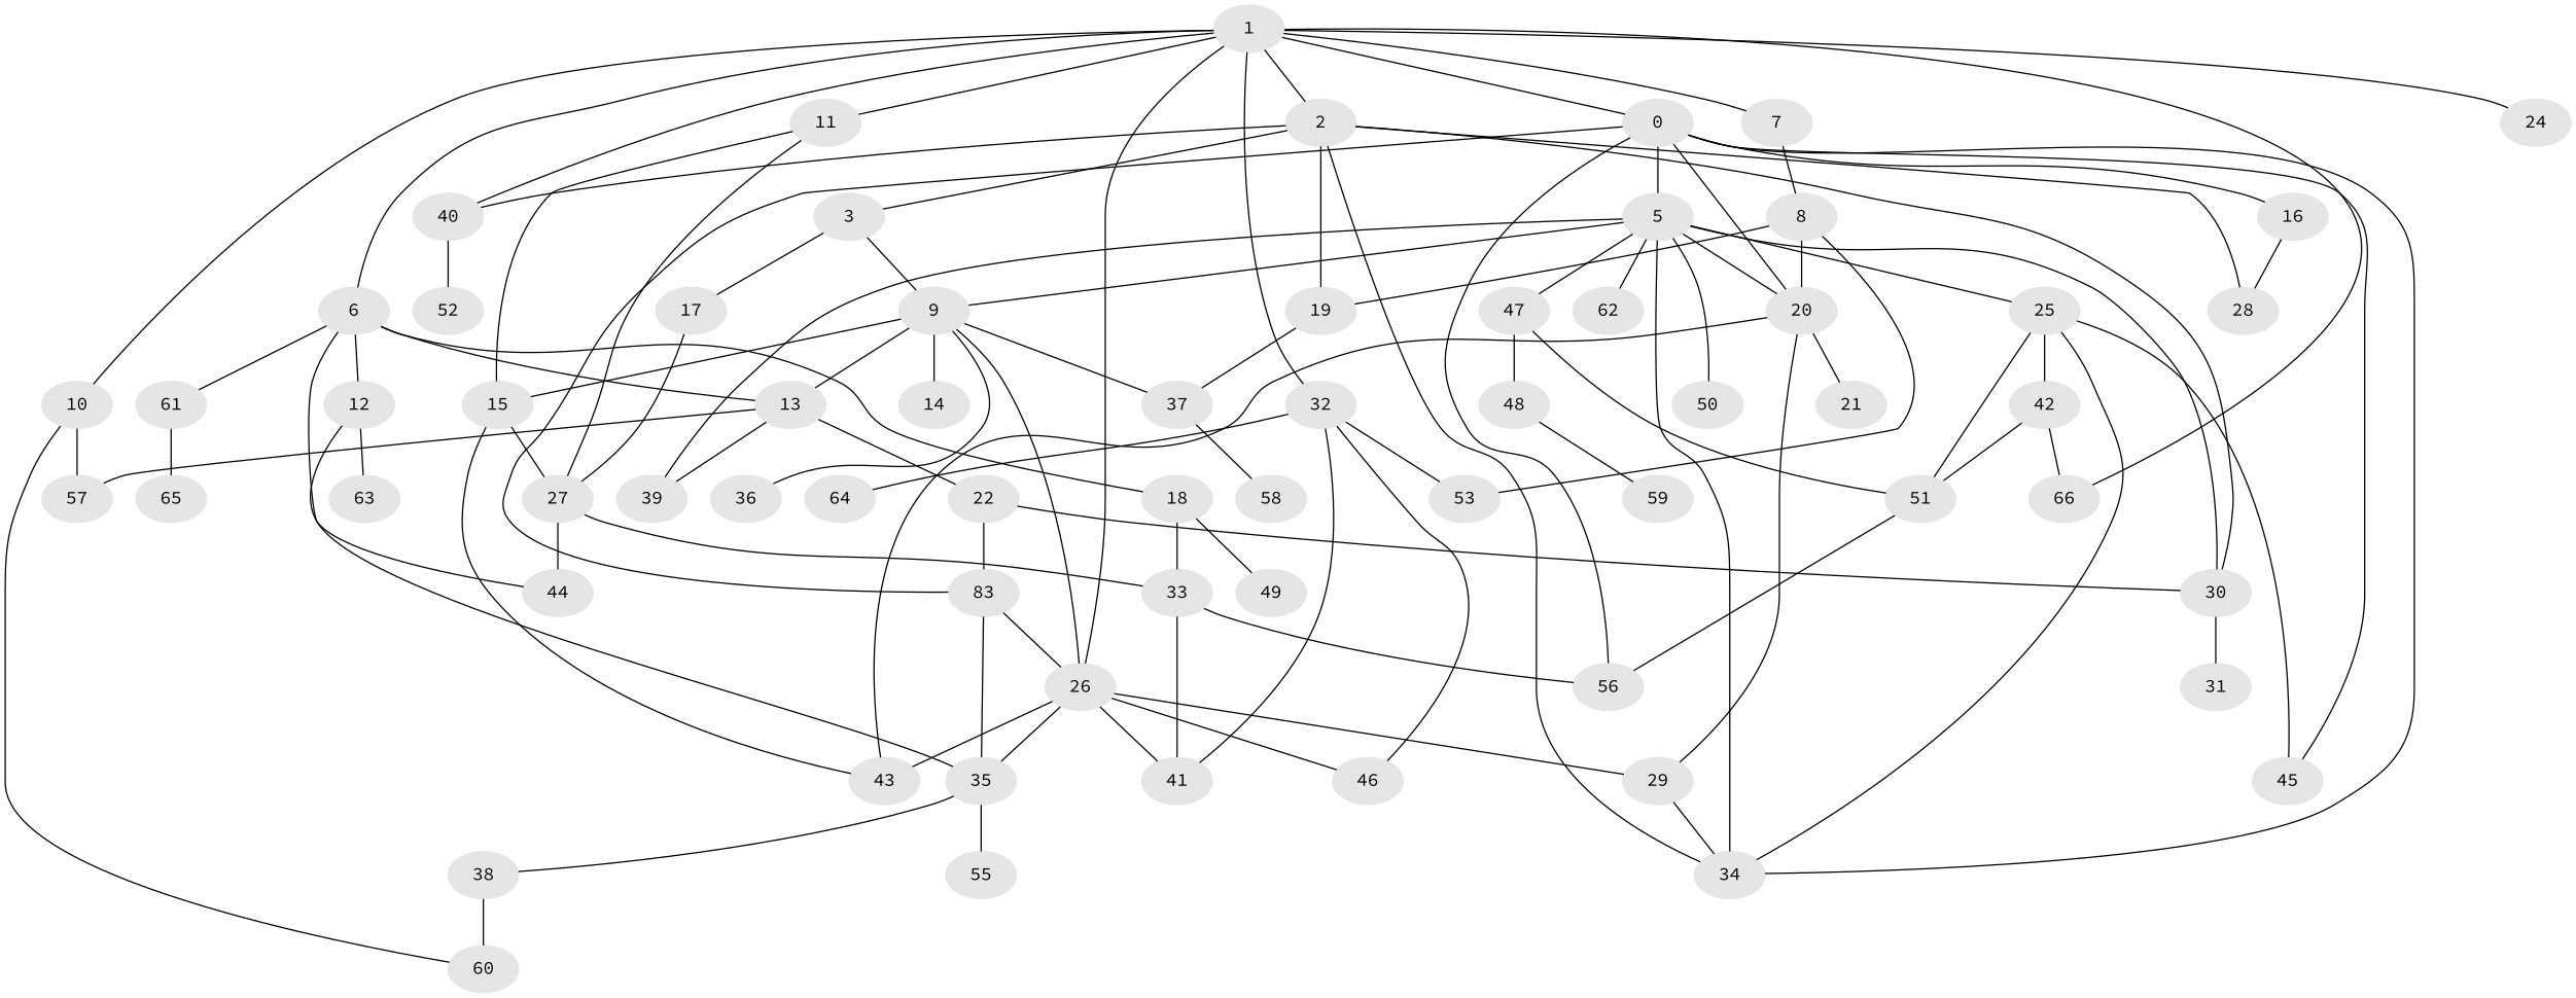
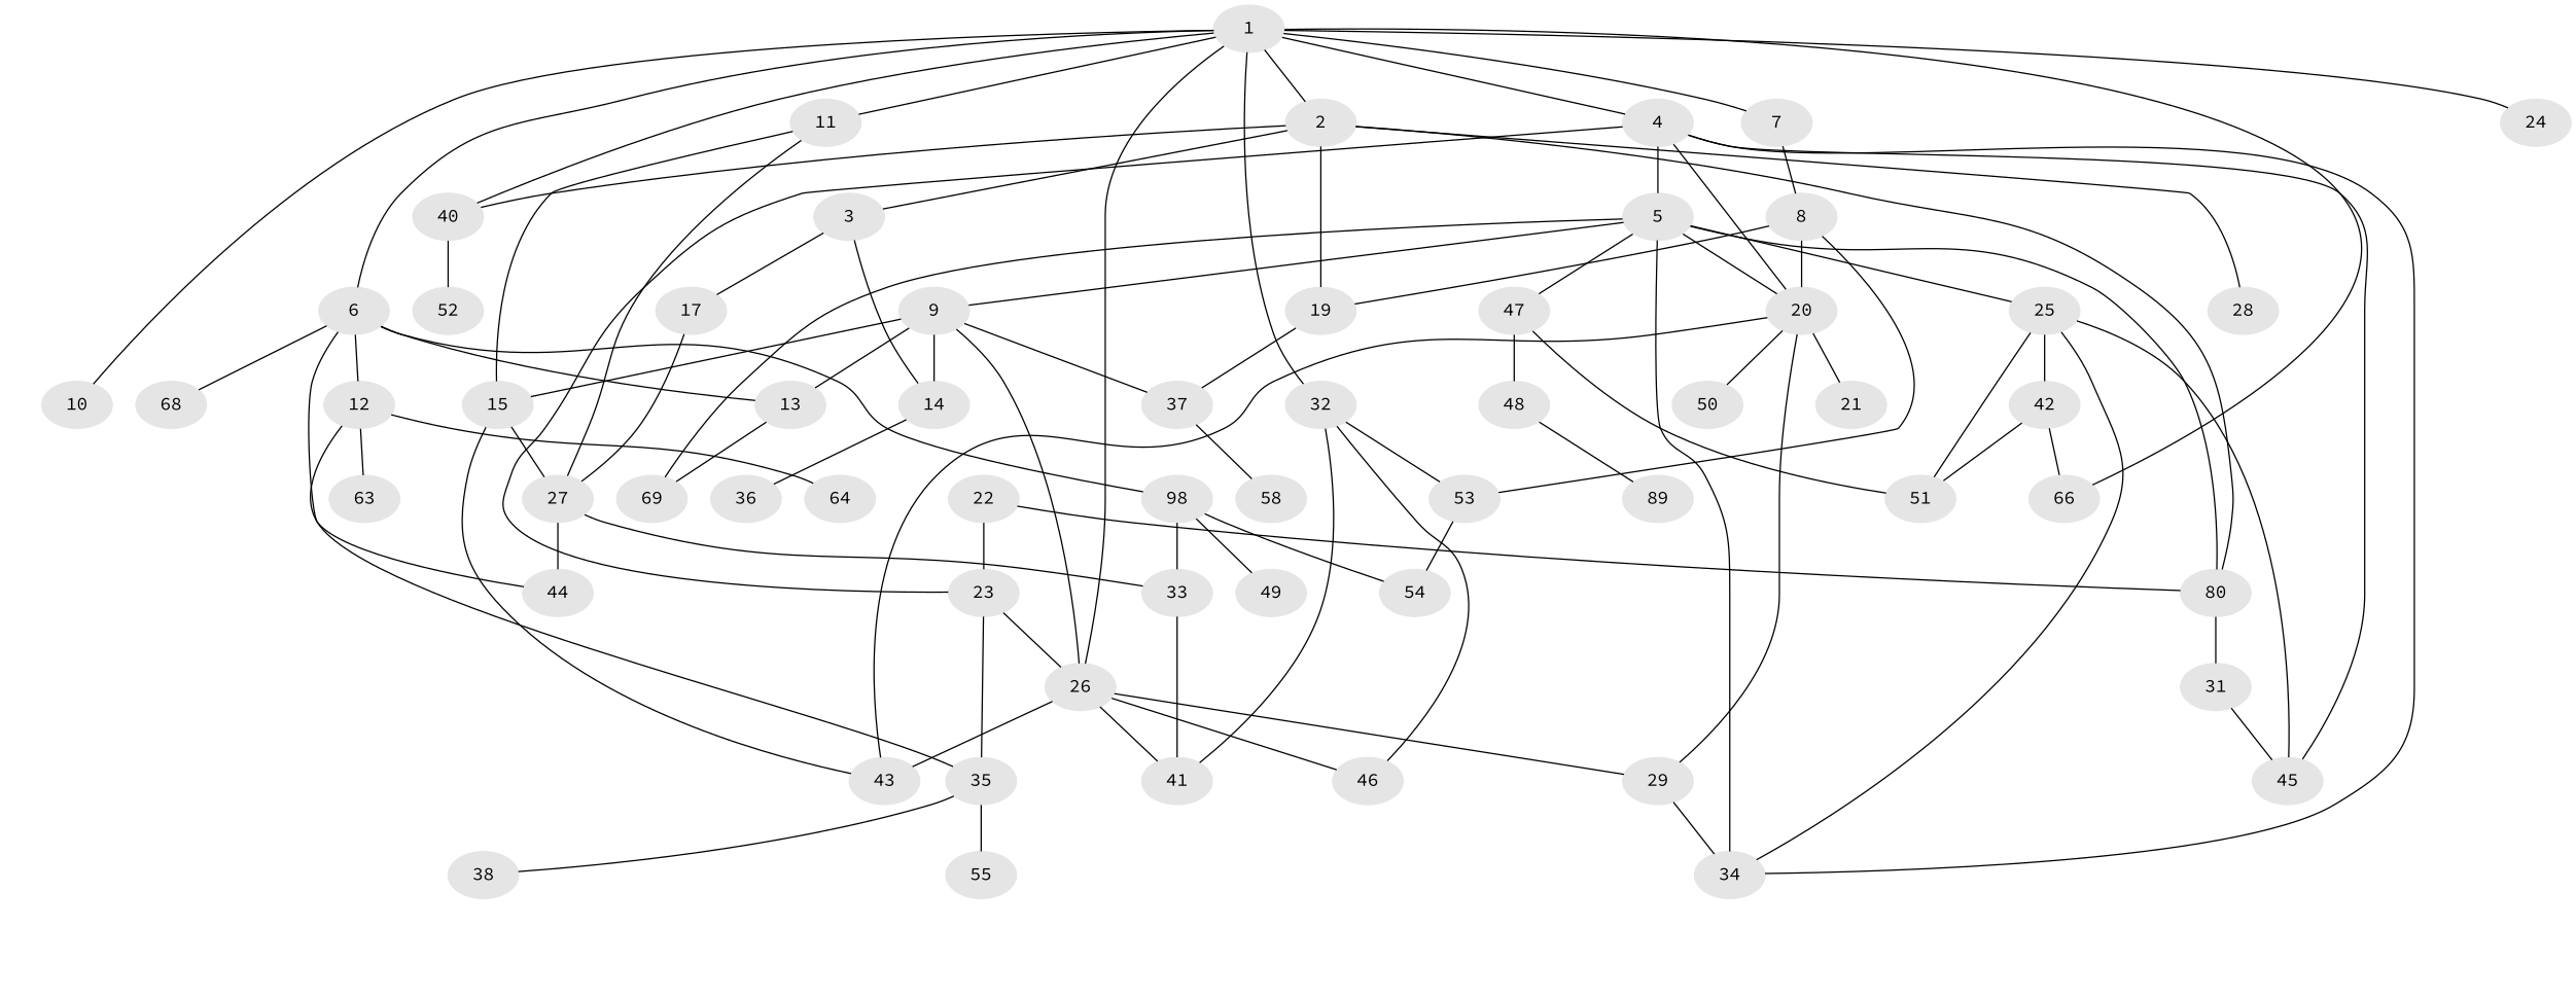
  graph {
    fontname="Source Code Pro"
    node [color=gray90 fontname="Source Code Pro" style=filled]
    edge [fontname="Source Code Pro" weight=1.0]
    1
    2
-   4 [label=0]
+   4
    6
    7
    10
    11
    24
    26
    32
    40
    66
    3
    19
    28
-   30
+   30 [label=80]
    34
    5
-   16
    20
    45
-   56
-   23 [label=83]
+   23
    12
    13
-   18
+   18 [label=98]
    44
-   61
+   61 [label=68]
    8
-   57
-   60
    15
    27
    35
    43
    29
    41
    46
    53
    64
    52
    9
    17
    37
    31
    14
    25
-   39
+   39 [label=69]
    47
    50
-   62
    21
    42
    51
    48
    63
    22
    33
    49
-   65
+   54
    36
    58
    38
    55
-   59
+   59 [label=89]
    1 -- 2
    1 -- 4 [weight=2.0]
    1 -- 6
    1 -- 7
    1 -- 10
    1 -- 11 [weight=2.0]
    1 -- 24
    1 -- 26
    1 -- 32
    1 -- 40
    1 -- 66
    2 -- 40
    2 -- 3
    2 -- 19
    2 -- 28
    2 -- 30
-   2 -- 34
    4 -- 34
    4 -- 5
-   4 -- 16
    4 -- 20
    4 -- 45
-   4 -- 56
    4 -- 23
    6 -- 12
    6 -- 13
    6 -- 18
    6 -- 44
    6 -- 61
    7 -- 8
-   10 -- 57
-   10 -- 60
    11 -- 15
    11 -- 27
-   26 -- 35
    26 -- 43
    26 -- 29
    26 -- 41
    26 -- 46
    32 -- 41
    32 -- 46
    32 -- 53
-   32 -- 64
+   12 -- 64
    40 -- 52
-   3 -- 9
+   3 -- 14
    3 -- 17
    19 -- 37
    30 -- 31
    5 -- 30
    5 -- 34
    5 -- 20
    5 -- 9
    5 -- 25
    5 -- 39
    5 -- 47
-   5 -- 50
-   5 -- 62
-   16 -- 28
+   20 -- 50
    20 -- 43
    20 -- 29
    20 -- 21 [weight=2.0]
    23 -- 26
    23 -- 35
    12 -- 35
    12 -- 63
-   13 -- 57
    13 -- 39
-   13 -- 22
    18 -- 33
    18 -- 49
-   61 -- 65
+   18 -- 54
    8 -- 19
    8 -- 20
    8 -- 53
    15 -- 27
    15 -- 43
    27 -- 44
    27 -- 33
    35 -- 38
    35 -- 55 [weight=4.0]
    29 -- 34
+   53 -- 54
    9 -- 26
    9 -- 13
    9 -- 15 [weight=2.0]
    9 -- 37
    9 -- 14
    17 -- 27
    37 -- 58
-   9 -- 36
+   31 -- 45
+   14 -- 36
    25 -- 34
    25 -- 45
    25 -- 42
    25 -- 51
    47 -- 51
    47 -- 48
    42 -- 66
    42 -- 51
-   51 -- 56
    48 -- 59
    22 -- 30
    22 -- 23
-   33 -- 56
    33 -- 41
-   38 -- 60 [weight=3.0]
  }
